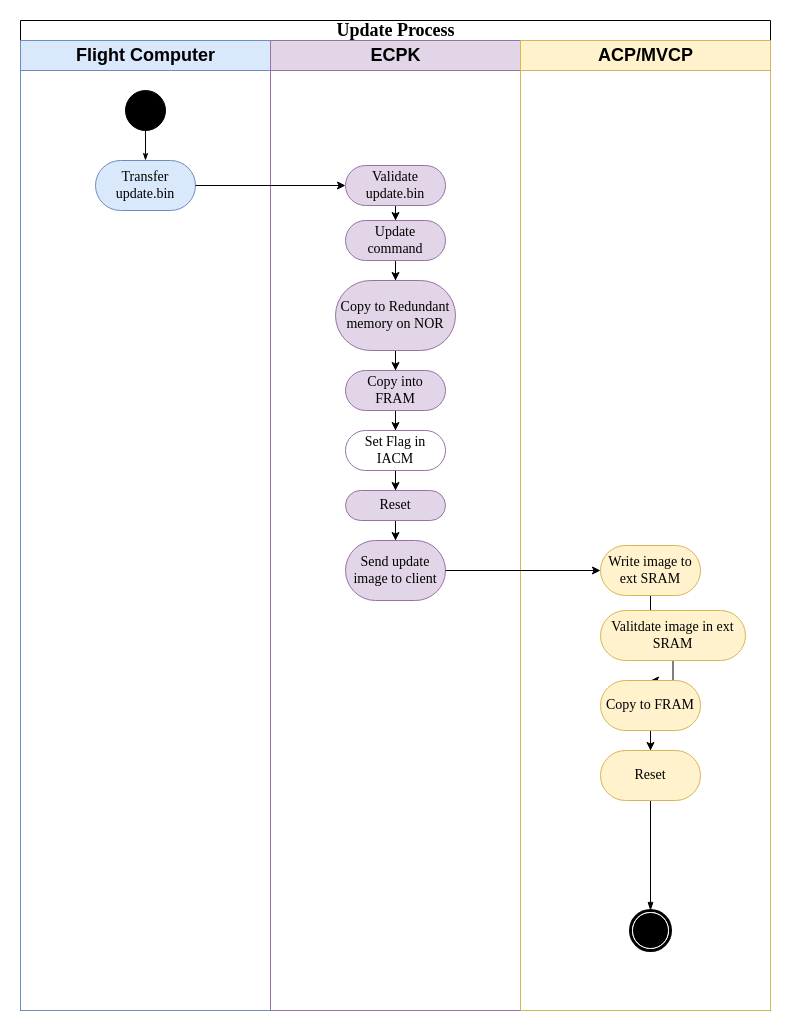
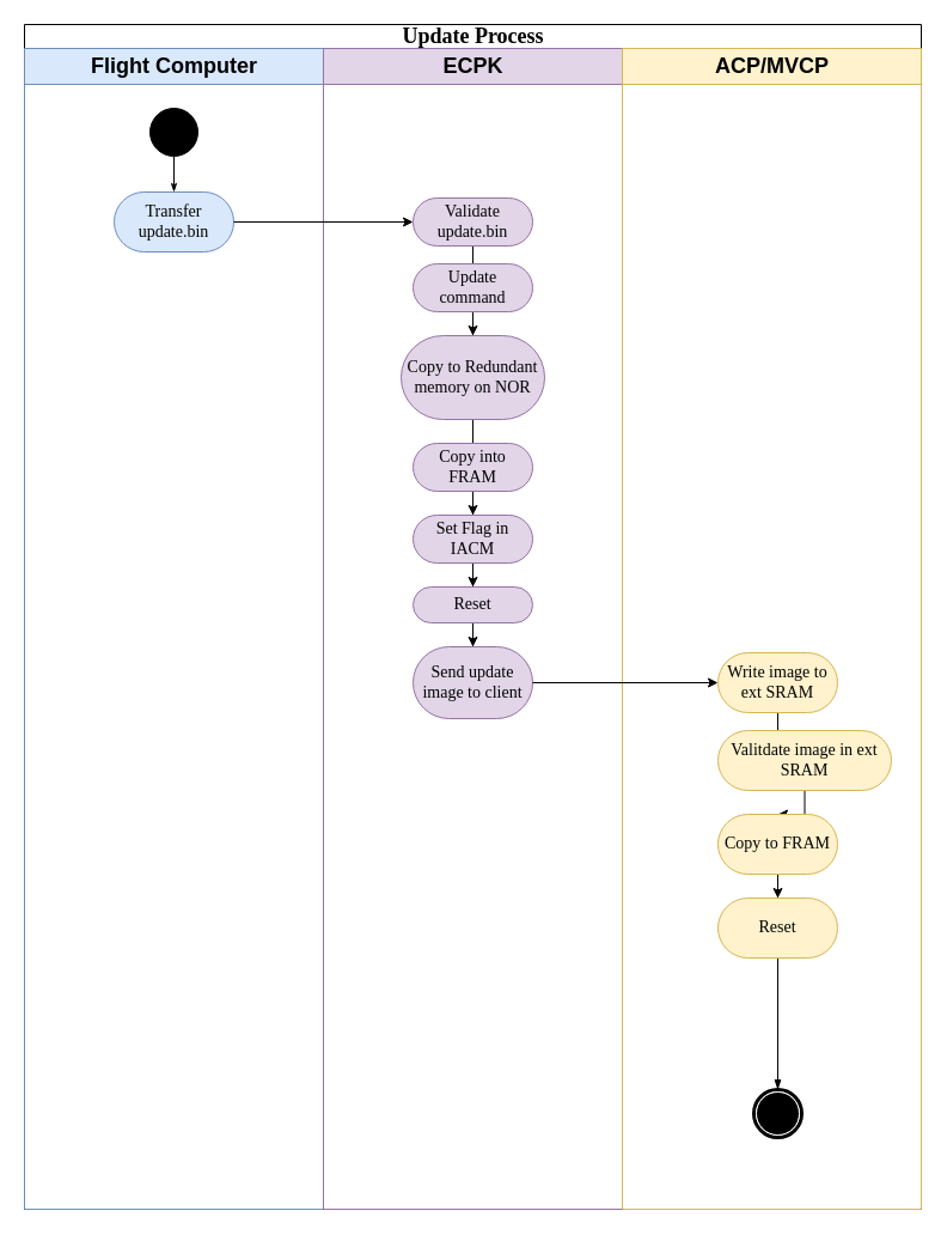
  <mxCell id="0" />
  <mxCell id="1" parent="0" />
  <mxCell id="2" value="&lt;font style=&quot;font-size: 18px;&quot;&gt;Update Process&lt;/font&gt;" style="swimlane;html=1;childLayout=stackLayout;startSize=20;rounded=0;shadow=0;comic=0;labelBackgroundColor=none;strokeWidth=1;fontFamily=Verdana;fontSize=12;align=center;" parent="1" vertex="1"><mxGeometry x="20" y="20" width="750" height="990" as="geometry" /></mxCell>
  <mxCell id="3" value="&lt;font style=&quot;font-size: 18px;&quot;&gt;Flight Computer&lt;/font&gt;" style="swimlane;html=1;startSize=30;fillColor=#dae8fc;strokeColor=#6c8ebf;" parent="2" vertex="1"><mxGeometry y="20" width="250" height="970" as="geometry" /></mxCell>
  <mxCell id="4" style="edgeStyle=none;rounded=0;html=1;labelBackgroundColor=none;startArrow=none;startFill=0;startSize=5;endArrow=classicThin;endFill=1;endSize=5;jettySize=auto;orthogonalLoop=1;strokeWidth=1;fontFamily=Verdana;fontSize=12" parent="3" edge="1"><mxGeometry relative="1" as="geometry"><mxPoint x="162.727" y="310" as="sourcePoint" /></mxGeometry></mxCell>
  <mxCell id="5" value="" style="ellipse;whiteSpace=wrap;html=1;rounded=0;shadow=0;comic=0;labelBackgroundColor=none;strokeWidth=1;fillColor=#000000;fontFamily=Verdana;fontSize=12;align=center;" parent="3" vertex="1"><mxGeometry x="105" y="50" width="40" height="40" as="geometry" /></mxCell>
  <mxCell id="6" value="Transfer update.bin" style="rounded=1;whiteSpace=wrap;html=1;shadow=0;comic=0;labelBackgroundColor=none;strokeWidth=1;fontFamily=Verdana;fontSize=14;align=center;arcSize=50;fillColor=#dae8fc;strokeColor=#6c8ebf;" parent="3" vertex="1"><mxGeometry x="75" y="120" width="100" height="50" as="geometry" /></mxCell>
  <mxCell id="7" style="edgeStyle=orthogonalEdgeStyle;rounded=0;html=1;labelBackgroundColor=none;startArrow=none;startFill=0;startSize=5;endArrow=classicThin;endFill=1;endSize=5;jettySize=auto;orthogonalLoop=1;strokeWidth=1;fontFamily=Verdana;fontSize=12" parent="3" source="5" target="6" edge="1"><mxGeometry relative="1" as="geometry" /></mxCell>
  <mxCell id="8" value="&lt;font style=&quot;font-size: 18px;&quot;&gt;ECPK&lt;/font&gt;" style="swimlane;html=1;startSize=30;fillColor=#e1d5e7;strokeColor=#9673a6;" parent="2" vertex="1"><mxGeometry x="250" y="20" width="250" height="970" as="geometry" /></mxCell>
- <mxCell id="9" value="" style="edgeStyle=orthogonalEdgeStyle;rounded=0;orthogonalLoop=1;jettySize=auto;html=1;" edge="1" parent="8" source="10" target="12"><mxGeometry relative="1" as="geometry" /></mxCell>
+ <mxCell id="9" value="" style="edgeStyle=orthogonalEdgeStyle;rounded=0;orthogonalLoop=1;jettySize=auto;html=1;endArrow=none;" edge="1" parent="8" source="10" target="12"><mxGeometry relative="1" as="geometry" /></mxCell>
  <mxCell id="10" value="Validate update.bin" style="rounded=1;whiteSpace=wrap;html=1;shadow=0;comic=0;labelBackgroundColor=none;strokeWidth=1;fontFamily=Verdana;fontSize=14;align=center;arcSize=50;fillColor=#e1d5e7;strokeColor=#9673a6;" vertex="1" parent="8"><mxGeometry x="75" y="125" width="100" height="40" as="geometry" /></mxCell>
  <mxCell id="11" value="" style="edgeStyle=orthogonalEdgeStyle;rounded=0;orthogonalLoop=1;jettySize=auto;html=1;" edge="1" parent="8" source="12" target="14"><mxGeometry relative="1" as="geometry" /></mxCell>
  <mxCell id="12" value="Update command" style="rounded=1;whiteSpace=wrap;html=1;shadow=0;comic=0;labelBackgroundColor=none;strokeWidth=1;fontFamily=Verdana;fontSize=14;align=center;arcSize=50;fillColor=#e1d5e7;strokeColor=#9673a6;" vertex="1" parent="8"><mxGeometry x="75" y="180" width="100" height="40" as="geometry" /></mxCell>
- <mxCell id="13" value="" style="edgeStyle=orthogonalEdgeStyle;rounded=0;orthogonalLoop=1;jettySize=auto;html=1;" edge="1" parent="8" source="14" target="16"><mxGeometry relative="1" as="geometry" /></mxCell>
+ <mxCell id="13" value="" style="edgeStyle=orthogonalEdgeStyle;rounded=0;orthogonalLoop=1;jettySize=auto;html=1;endArrow=none;" edge="1" parent="8" source="14" target="16"><mxGeometry relative="1" as="geometry" /></mxCell>
  <mxCell id="14" value="Copy to Redundant memory on NOR" style="rounded=1;whiteSpace=wrap;html=1;shadow=0;comic=0;labelBackgroundColor=none;strokeWidth=1;fontFamily=Verdana;fontSize=14;align=center;arcSize=50;fillColor=#e1d5e7;strokeColor=#9673a6;" vertex="1" parent="8"><mxGeometry x="65" y="240" width="120" height="70" as="geometry" /></mxCell>
  <mxCell id="15" value="" style="edgeStyle=orthogonalEdgeStyle;rounded=0;orthogonalLoop=1;jettySize=auto;html=1;" edge="1" parent="8" source="16" target="18"><mxGeometry relative="1" as="geometry" /></mxCell>
  <mxCell id="16" value="Copy into FRAM" style="rounded=1;whiteSpace=wrap;html=1;shadow=0;comic=0;labelBackgroundColor=none;strokeWidth=1;fontFamily=Verdana;fontSize=14;align=center;arcSize=50;fillColor=#e1d5e7;strokeColor=#9673a6;" vertex="1" parent="8"><mxGeometry x="75" y="330" width="100" height="40" as="geometry" /></mxCell>
  <mxCell id="17" value="" style="edgeStyle=orthogonalEdgeStyle;rounded=0;orthogonalLoop=1;jettySize=auto;html=1;" edge="1" parent="8" source="18" target="20"><mxGeometry relative="1" as="geometry" /></mxCell>
- <mxCell id="18" value="Set Flag in IACM" style="rounded=1;whiteSpace=wrap;html=1;shadow=0;comic=0;labelBackgroundColor=none;strokeWidth=1;fontFamily=Verdana;fontSize=14;align=center;arcSize=50;fillColor=#ffffff;strokeColor=#9673a6;" vertex="1" parent="8"><mxGeometry x="75" y="390" width="100" height="40" as="geometry" /></mxCell>
+ <mxCell id="18" value="Set Flag in IACM" style="rounded=1;whiteSpace=wrap;html=1;shadow=0;comic=0;labelBackgroundColor=none;strokeWidth=1;fontFamily=Verdana;fontSize=14;align=center;arcSize=50;fillColor=#e1d5e7;strokeColor=#9673a6;" vertex="1" parent="8"><mxGeometry x="75" y="390" width="100" height="40" as="geometry" /></mxCell>
  <mxCell id="19" value="" style="edgeStyle=orthogonalEdgeStyle;rounded=0;orthogonalLoop=1;jettySize=auto;html=1;" edge="1" parent="8" source="20" target="21"><mxGeometry relative="1" as="geometry" /></mxCell>
  <mxCell id="20" value="Reset" style="rounded=1;whiteSpace=wrap;html=1;shadow=0;comic=0;labelBackgroundColor=none;strokeWidth=1;fontFamily=Verdana;fontSize=14;align=center;arcSize=50;fillColor=#e1d5e7;strokeColor=#9673a6;" vertex="1" parent="8"><mxGeometry x="75" y="450" width="100" height="30" as="geometry" /></mxCell>
  <mxCell id="21" value="Send update image to client" style="rounded=1;whiteSpace=wrap;html=1;shadow=0;comic=0;labelBackgroundColor=none;strokeWidth=1;fontFamily=Verdana;fontSize=14;align=center;arcSize=50;fillColor=#e1d5e7;strokeColor=#9673a6;" vertex="1" parent="8"><mxGeometry x="75" y="500" width="100" height="60" as="geometry" /></mxCell>
  <mxCell id="22" value="&lt;font style=&quot;font-size: 18px;&quot;&gt;ACP/MVCP&lt;/font&gt;" style="swimlane;html=1;startSize=30;fillColor=#fff2cc;strokeColor=#d6b656;" parent="2" vertex="1"><mxGeometry x="500" y="20" width="250" height="970" as="geometry" /></mxCell>
  <mxCell id="23" style="edgeStyle=orthogonalEdgeStyle;rounded=0;orthogonalLoop=1;jettySize=auto;html=1;entryX=0.5;entryY=1;entryDx=0;entryDy=0;startArrow=blockThin;startFill=1;endArrow=none;endFill=0;" edge="1" parent="22" source="24" target="31"><mxGeometry relative="1" as="geometry" /></mxCell>
  <mxCell id="24" value="" style="shape=mxgraph.bpmn.shape;html=1;verticalLabelPosition=bottom;labelBackgroundColor=#ffffff;verticalAlign=top;perimeter=ellipsePerimeter;outline=end;symbol=terminate;rounded=0;shadow=0;comic=0;strokeWidth=1;fontFamily=Verdana;fontSize=12;align=center;" parent="22" vertex="1"><mxGeometry x="110" y="870" width="40" height="40" as="geometry" /></mxCell>
  <mxCell id="25" value="" style="edgeStyle=orthogonalEdgeStyle;rounded=0;orthogonalLoop=1;jettySize=auto;html=1;" edge="1" parent="22" source="26" target="28"><mxGeometry relative="1" as="geometry" /></mxCell>
  <mxCell id="26" value="Write image to ext SRAM" style="rounded=1;whiteSpace=wrap;html=1;shadow=0;comic=0;labelBackgroundColor=none;strokeWidth=1;fontFamily=Verdana;fontSize=14;align=center;arcSize=50;fillColor=#fff2cc;strokeColor=#d6b656;" vertex="1" parent="22"><mxGeometry x="80" y="505" width="100" height="50" as="geometry" /></mxCell>
  <mxCell id="27" value="" style="edgeStyle=orthogonalEdgeStyle;rounded=0;orthogonalLoop=1;jettySize=auto;html=1;" edge="1" parent="22" source="28" target="30"><mxGeometry relative="1" as="geometry" /></mxCell>
  <mxCell id="28" value="Valitdate image in ext SRAM" style="rounded=1;whiteSpace=wrap;html=1;shadow=0;comic=0;labelBackgroundColor=none;strokeWidth=1;fontFamily=Verdana;fontSize=14;align=center;arcSize=50;fillColor=#fff2cc;strokeColor=#d6b656;" vertex="1" parent="22"><mxGeometry x="80" y="570" width="145" height="50" as="geometry" /></mxCell>
  <mxCell id="29" value="" style="edgeStyle=orthogonalEdgeStyle;rounded=0;orthogonalLoop=1;jettySize=auto;html=1;" edge="1" parent="22" source="30" target="31"><mxGeometry relative="1" as="geometry" /></mxCell>
  <mxCell id="30" value="Copy to FRAM" style="rounded=1;whiteSpace=wrap;html=1;shadow=0;comic=0;labelBackgroundColor=none;strokeWidth=1;fontFamily=Verdana;fontSize=14;align=center;arcSize=50;fillColor=#fff2cc;strokeColor=#d6b656;" vertex="1" parent="22"><mxGeometry x="80" y="640" width="100" height="50" as="geometry" /></mxCell>
  <mxCell id="31" value="Reset" style="rounded=1;whiteSpace=wrap;html=1;shadow=0;comic=0;labelBackgroundColor=none;strokeWidth=1;fontFamily=Verdana;fontSize=14;align=center;arcSize=50;fillColor=#fff2cc;strokeColor=#d6b656;" vertex="1" parent="22"><mxGeometry x="80" y="710" width="100" height="50" as="geometry" /></mxCell>
  <mxCell id="32" style="edgeStyle=none;rounded=0;html=1;labelBackgroundColor=none;startArrow=none;startFill=0;startSize=5;endArrow=classicThin;endFill=1;endSize=5;jettySize=auto;orthogonalLoop=1;strokeWidth=1;fontFamily=Verdana;fontSize=12" parent="2" edge="1"><mxGeometry relative="1" as="geometry"><mxPoint x="180" y="383.043" as="sourcePoint" /></mxGeometry></mxCell>
  <mxCell id="33" style="edgeStyle=orthogonalEdgeStyle;rounded=0;orthogonalLoop=1;jettySize=auto;html=1;entryX=0;entryY=0.5;entryDx=0;entryDy=0;" edge="1" parent="2" source="6" target="10"><mxGeometry relative="1" as="geometry" /></mxCell>
  <mxCell id="34" value="" style="edgeStyle=orthogonalEdgeStyle;rounded=0;orthogonalLoop=1;jettySize=auto;html=1;" edge="1" parent="2" source="21" target="26"><mxGeometry relative="1" as="geometry" /></mxCell>
